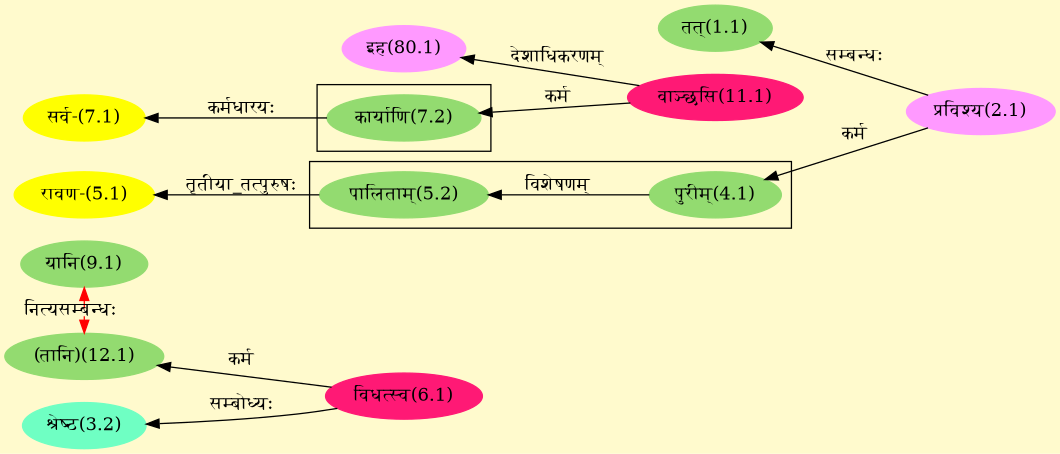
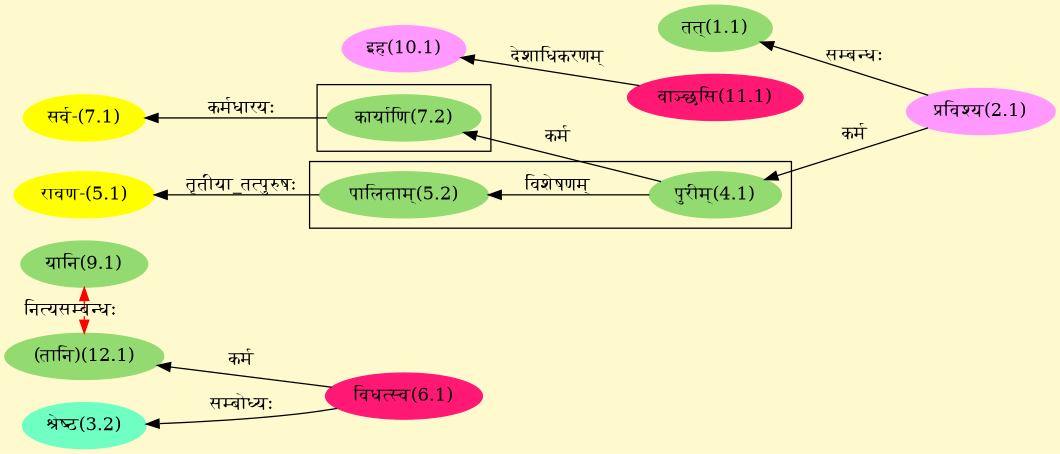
  digraph {
    bgcolor=lemonchiffon1
    compound=true
    rankdir=LR
    node [color="#93DB70" style=filled]
    edge [dir=back]
    n1 [label="यानि(9.1)"]
    n2 [label="(तानि)(12.1)"]
    n3 [label="पालिताम्(5.2)"]
    n4 [label="पुरीम्(4.1)"]
    n5 [label="कार्याणि(7.2)"]
    n6 [color="#FF1975" label="विधत्स्व(6.1)"]
    n7 [color="#FF99FF" label="प्रविश्य(2.1)"]
    n8 [color="#FF1975" label="वाञ्छसि(11.1)"]
    n9 [label="तत्(1.1)"]
    n10 [color="#6FFFC3" label="श्रेष्ठ(3.2)"]
    n11 [color="#FFFF00" label="रावण-(5.1)"]
    n12 [color="#FFFF00" label="सर्व-(7.1)"]
-   n13 [color="#FF99FF" label="इह(80.1)"]
+   n13 [color="#FF99FF" label="इह(10.1)"]
    subgraph sub_1 {
      rank=same
      n1
      n2
    }
    subgraph cluster_2 {
      n3
      n4
    }
    subgraph cluster_3 {
      n5
    }
    n1 -> n2 [color=red dir=both label="नित्यसम्बन्धः" style=dashed]
    n2 -> n6 [label="कर्म"]
    n3 -> n4 [label="विशेषणम्"]
    n4 -> n7 [label="कर्म"]
-   n5 -> n8 [label="कर्म"]
+   n5 -> n4 [label="कर्म"]
    n9 -> n7 [label="सम्बन्धः"]
    n10 -> n6 [label="सम्बोध्यः"]
    n11 -> n3 [label="तृतीया_तत्पुरुषः"]
    n12 -> n5 [label="कर्मधारयः"]
    n13 -> n8 [label="देशाधिकरणम्"]
  }
